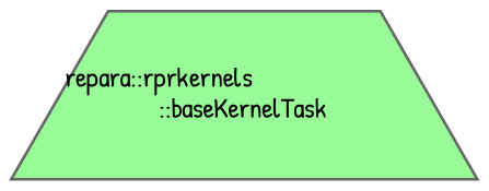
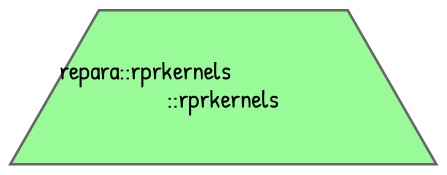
  digraph {
    rankdir=LR
    fontname="Patrick Hand"
-   n1 [color=grey40 fillcolor=palegreen fontname="Patrick Hand" fontsize=10 height=0.2 label="repara::rprkernels\l::baseKernelTask" shape=trapezium style=filled width=0.4]
+   n1 [color=grey40 fillcolor=palegreen fontname="Patrick Hand" fontsize=10 height=0.2 label="repara::rprkernels\l::rprkernels" shape=trapezium style=filled width=0.4]
  }
